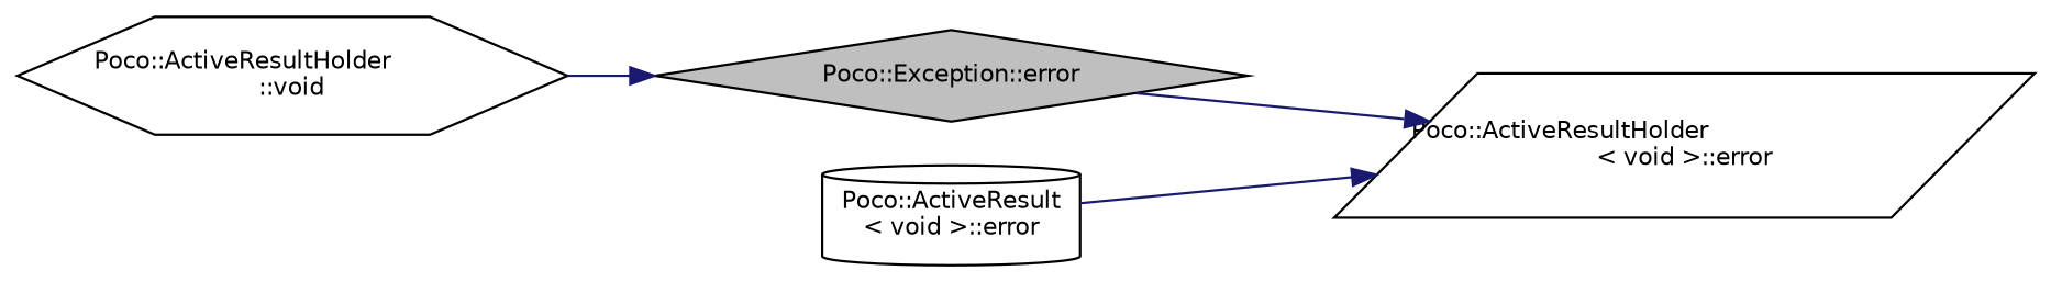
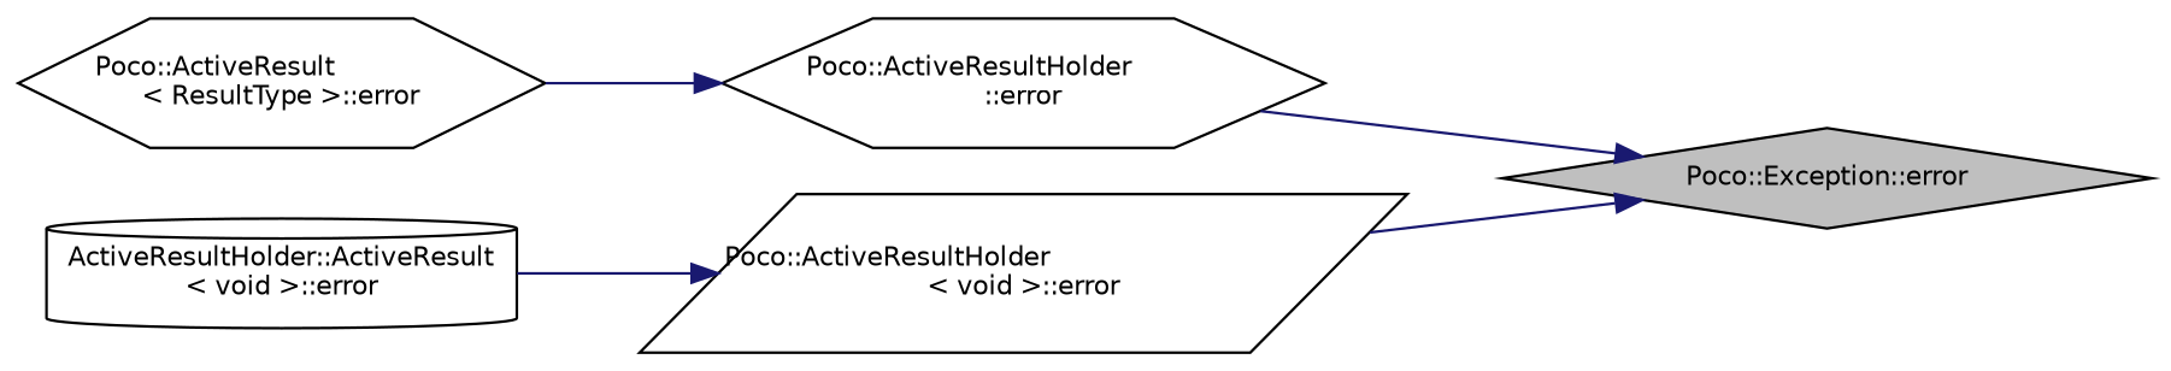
  digraph {
    rankdir=RL
    node [color=black fillcolor=white fontname=Helvetica fontsize=10 shape=hexagon style=filled]
    edge [color=midnightblue dir=back fontname=Helvetica fontsize=10 labelfontname=Helvetica labelfontsize=10 style=solid]
    n1 [fillcolor=grey75 fontcolor=black height=0.2 label="Poco::Exception::error" shape=diamond width=0.4]
-   n2 [height=0.2 label="Poco::ActiveResultHolder\l::void" width=0.4]
+   n2 [height=0.2 label="Poco::ActiveResultHolder\l::error" width=0.4]
    n3 [height=0.2 label="Poco::ActiveResultHolder\l\< void \>::error" shape=parallelogram width=0.4]
-   n5 [height=0.2 label="Poco::ActiveResult\l\< void \>::error" shape=cylinder width=0.4]
+   n4 [height=0.2 label="Poco::ActiveResult\l\< ResultType \>::error" width=0.4]
+   n5 [height=0.2 label="ActiveResultHolder::ActiveResult\l\< void \>::error" shape=cylinder width=0.4]
    n1 -> n2
-   n3 -> n1
+   n1 -> n3
+   n2 -> n4
    n3 -> n5
  }
